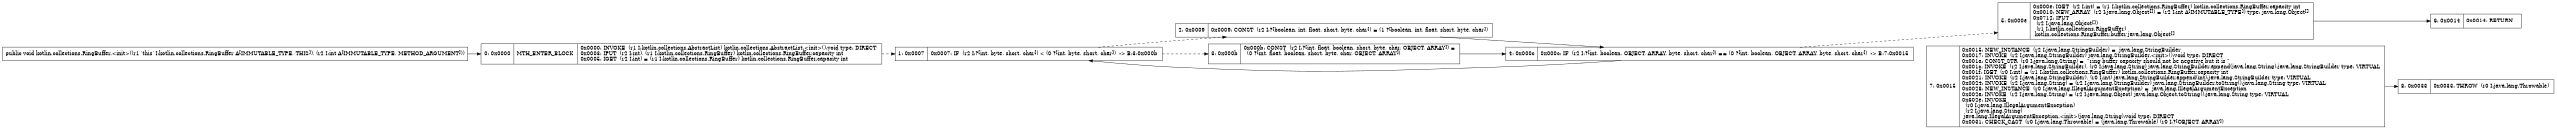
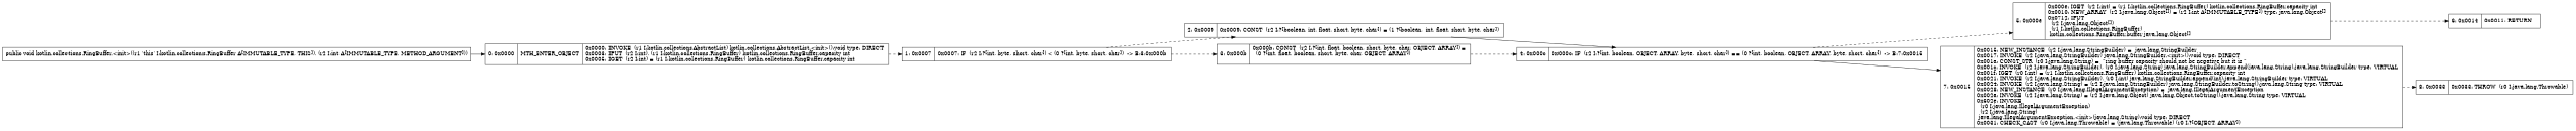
  digraph {
    rankdir=LR
    node [shape=record]
-   n1 [label="{0\:\ 0x0000|MTH_ENTER_BLOCK\l|0x0000: INVOKE  (r1 I:kotlin.collections.AbstractList) kotlin.collections.AbstractList.\<init\>():void type: DIRECT \l0x0003: IPUT  (r2 I:int), (r1 I:kotlin.collections.RingBuffer) kotlin.collections.RingBuffer.capacity int \l0x0005: IGET  (r2 I:int) = (r1 I:kotlin.collections.RingBuffer) kotlin.collections.RingBuffer.capacity int \l}"]
+   n1 [label="{0\:\ 0x0000|MTH_ENTER_OBJECT\l|0x0000: INVOKE  (r1 I:kotlin.collections.AbstractList) kotlin.collections.AbstractList.\<init\>():void type: DIRECT \l0x0003: IPUT  (r2 I:int), (r1 I:kotlin.collections.RingBuffer) kotlin.collections.RingBuffer.capacity int \l0x0005: IGET  (r2 I:int) = (r1 I:kotlin.collections.RingBuffer) kotlin.collections.RingBuffer.capacity int \l}"]
    n2 [label="{1\:\ 0x0007|0x0007: IF  (r2 I:?[int, byte, short, char]) \< (0 ?[int, byte, short, char])  \-\> B:3:0x000b \l}"]
    n3 [label="{2\:\ 0x0009|0x0009: CONST  (r2 I:?[boolean, int, float, short, byte, char]) = (1 ?[boolean, int, float, short, byte, char]) \l}"]
    n4 [label="{3\:\ 0x000b|0x000b: CONST  (r2 I:?[int, float, boolean, short, byte, char, OBJECT, ARRAY]) = \l  (0 ?[int, float, boolean, short, byte, char, OBJECT, ARRAY])\l \l}"]
    n5 [label="{4\:\ 0x000c|0x000c: IF  (r2 I:?[int, boolean, OBJECT, ARRAY, byte, short, char]) == (0 ?[int, boolean, OBJECT, ARRAY, byte, short, char])  \-\> B:7:0x0015 \l}"]
    n6 [label="{5\:\ 0x000e|0x000e: IGET  (r2 I:int) = (r1 I:kotlin.collections.RingBuffer) kotlin.collections.RingBuffer.capacity int \l0x0010: NEW_ARRAY  (r2 I:java.lang.Object[]) = (r2 I:int A[IMMUTABLE_TYPE]) type: java.lang.Object[] \l0x0712: IPUT  \l  (r2 I:java.lang.Object[])\l  (r1 I:kotlin.collections.RingBuffer)\l kotlin.collections.RingBuffer.buffer java.lang.Object[] \l}"]
    n7 [label="{7\:\ 0x0015|0x0015: NEW_INSTANCE  (r2 I:java.lang.StringBuilder) =  java.lang.StringBuilder \l0x0017: INVOKE  (r2 I:java.lang.StringBuilder) java.lang.StringBuilder.\<init\>():void type: DIRECT \l0x001a: CONST_STR  (r0 I:java.lang.String) =  \"ring buffer capacity should not be negative but it is \" \l0x001c: INVOKE  (r2 I:java.lang.StringBuilder), (r0 I:java.lang.String) java.lang.StringBuilder.append(java.lang.String):java.lang.StringBuilder type: VIRTUAL \l0x001f: IGET  (r0 I:int) = (r1 I:kotlin.collections.RingBuffer) kotlin.collections.RingBuffer.capacity int \l0x0021: INVOKE  (r2 I:java.lang.StringBuilder), (r0 I:int) java.lang.StringBuilder.append(int):java.lang.StringBuilder type: VIRTUAL \l0x0024: INVOKE  (r2 I:java.lang.String) = (r2 I:java.lang.StringBuilder) java.lang.StringBuilder.toString():java.lang.String type: VIRTUAL \l0x0028: NEW_INSTANCE  (r0 I:java.lang.IllegalArgumentException) =  java.lang.IllegalArgumentException \l0x002a: INVOKE  (r2 I:java.lang.String) = (r2 I:java.lang.Object) java.lang.Object.toString():java.lang.String type: VIRTUAL \l0x602e: INVOKE  \l  (r0 I:java.lang.IllegalArgumentException)\l  (r2 I:java.lang.String)\l java.lang.IllegalArgumentException.\<init\>(java.lang.String):void type: DIRECT \l0x0031: CHECK_CAST  (r0 I:java.lang.Throwable) = (java.lang.Throwable) (r0 I:?[OBJECT, ARRAY]) \l}"]
-   n8 [label="{6\:\ 0x0014|0x0014: RETURN   \l}"]
+   n8 [label="{6\:\ 0x0014|0x0011: RETURN   \l}"]
    n9 [label="{8\:\ 0x0033|0x0033: THROW  (r0 I:java.lang.Throwable) \l}"]
    n10 [label="{public void kotlin.collections.RingBuffer.\<init\>((r1 'this' I:kotlin.collections.RingBuffer A[IMMUTABLE_TYPE, THIS]), (r2 I:int A[IMMUTABLE_TYPE, METHOD_ARGUMENT])) }"]
    n1 -> n2 [style=dashed]
    n2 -> n3 [style=dashed]
    n2 -> n4 [style=dashed]
    n3 -> n5
-   n4 -> n5
+   n4 -> n5 [style=dashed]
    n5 -> n6 [style=dashed]
-   n5 -> n2
-   n6 -> n8
-   n7 -> n9
+   n5 -> n7
+   n6 -> n8 [style=dashed]
+   n7 -> n9 [style=dashed]
    n10 -> n1
  }
